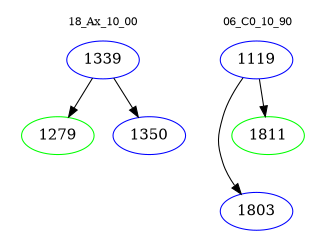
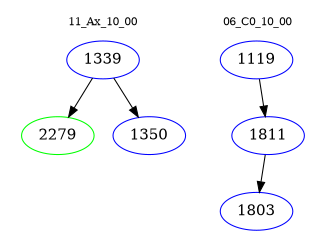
  digraph {
    node [color=blue]
    edge [color=black]
    n1 [label=1339]
-   n2 [color=green label=1279]
+   n2 [color=green label=2279]
    n3 [label=1350]
    n4 [label=1119]
    n5 [label=1803]
-   n6 [color=green label=1811]
+   n6 [label=1811]
    subgraph cluster_1 {
      color=white
      fontsize=10
-     label="18_Ax_10_00"
+     label="11_Ax_10_00"
      n1
      n2
      n3
    }
    subgraph cluster_2 {
      color=white
      fontsize=10
-     label="06_C0_10_90"
+     label="06_C0_10_00"
      n4
      n5
      n6
    }
    n1 -> n2
    n1 -> n3
-   n4 -> n5
+   n6 -> n5
    n4 -> n6
  }
